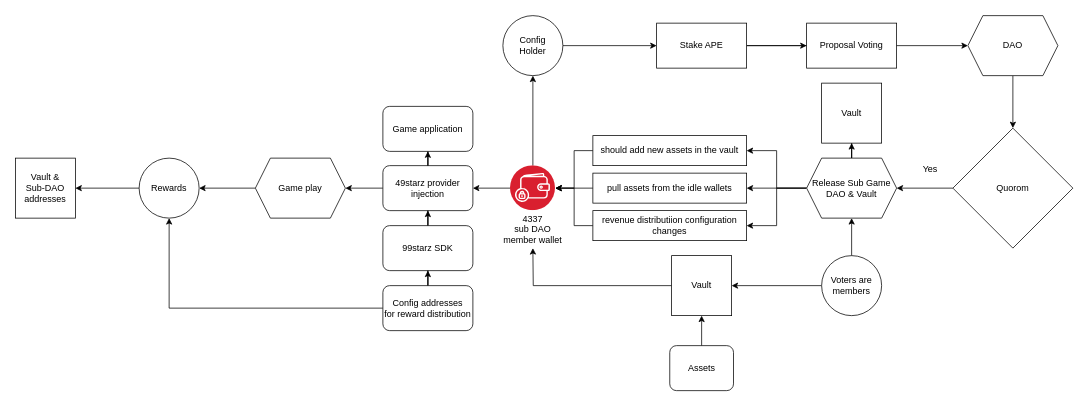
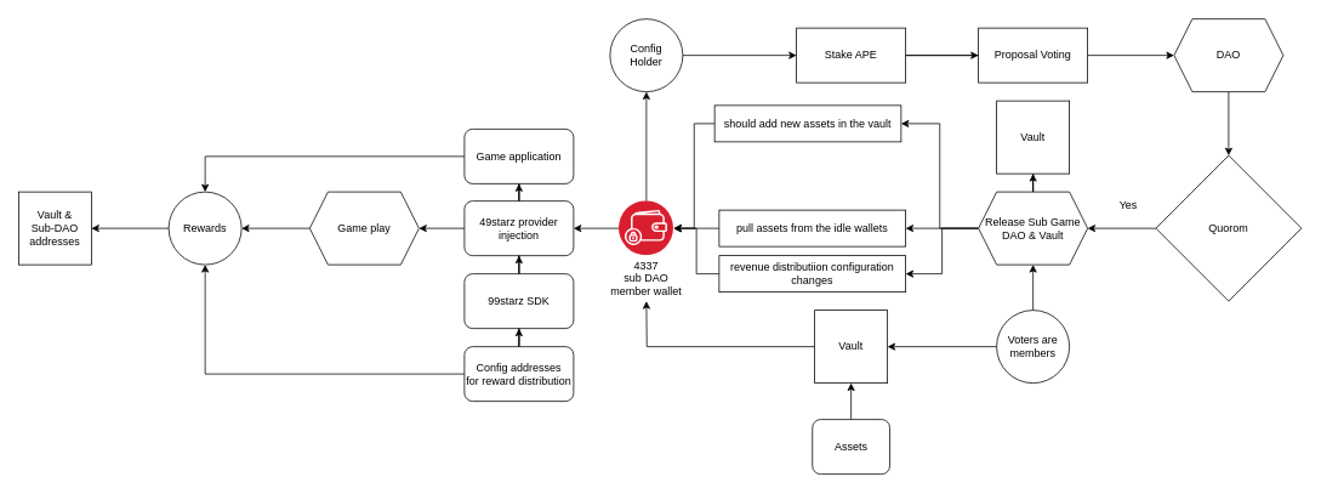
  <mxCell id="0" />
  <mxCell id="1" parent="0" />
  <mxCell id="2" value="" style="edgeStyle=orthogonalEdgeStyle;rounded=0;orthogonalLoop=1;jettySize=auto;html=1;" edge="1" parent="1" source="3" target="6"><mxGeometry relative="1" as="geometry" /></mxCell>
  <mxCell id="3" value="Config&lt;br&gt;Holder" style="ellipse;whiteSpace=wrap;html=1;aspect=fixed;" vertex="1" parent="1"><mxGeometry x="670" y="20" width="80" height="80" as="geometry" /></mxCell>
  <mxCell id="4" value="" style="edgeStyle=orthogonalEdgeStyle;rounded=0;orthogonalLoop=1;jettySize=auto;html=1;" edge="1" parent="1" source="6" target="8"><mxGeometry relative="1" as="geometry" /></mxCell>
  <mxCell id="5" value="" style="edgeStyle=orthogonalEdgeStyle;rounded=0;orthogonalLoop=1;jettySize=auto;html=1;" edge="1" parent="1" source="6" target="9"><mxGeometry relative="1" as="geometry" /></mxCell>
  <mxCell id="6" value="Stake APE" style="whiteSpace=wrap;html=1;" vertex="1" parent="1"><mxGeometry x="875" y="30" width="120" height="60" as="geometry" /></mxCell>
  <mxCell id="7" value="" style="edgeStyle=orthogonalEdgeStyle;rounded=0;orthogonalLoop=1;jettySize=auto;html=1;" edge="1" parent="1" source="8" target="11"><mxGeometry relative="1" as="geometry" /></mxCell>
  <mxCell id="8" value="DAO" style="shape=hexagon;perimeter=hexagonPerimeter2;whiteSpace=wrap;html=1;fixedSize=1;" vertex="1" parent="1"><mxGeometry x="1290" y="20" width="120" height="80" as="geometry" /></mxCell>
  <mxCell id="9" value="Proposal Voting" style="whiteSpace=wrap;html=1;" vertex="1" parent="1"><mxGeometry x="1075" y="30" width="120" height="60" as="geometry" /></mxCell>
  <mxCell id="10" value="" style="edgeStyle=orthogonalEdgeStyle;rounded=0;orthogonalLoop=1;jettySize=auto;html=1;" edge="1" parent="1" source="11" target="16"><mxGeometry relative="1" as="geometry" /></mxCell>
  <mxCell id="11" value="Quorom" style="rhombus;whiteSpace=wrap;html=1;" vertex="1" parent="1"><mxGeometry x="1270" y="170" width="160" height="160" as="geometry" /></mxCell>
  <mxCell id="12" value="" style="edgeStyle=orthogonalEdgeStyle;rounded=0;orthogonalLoop=1;jettySize=auto;html=1;" edge="1" parent="1" source="16" target="21"><mxGeometry relative="1" as="geometry" /></mxCell>
  <mxCell id="13" value="" style="edgeStyle=orthogonalEdgeStyle;rounded=0;orthogonalLoop=1;jettySize=auto;html=1;" edge="1" parent="1" source="16" target="23"><mxGeometry relative="1" as="geometry" /></mxCell>
  <mxCell id="14" style="edgeStyle=orthogonalEdgeStyle;rounded=0;orthogonalLoop=1;jettySize=auto;html=1;entryX=1;entryY=0.5;entryDx=0;entryDy=0;" edge="1" parent="1" source="16" target="25"><mxGeometry relative="1" as="geometry" /></mxCell>
  <mxCell id="15" style="edgeStyle=orthogonalEdgeStyle;rounded=0;orthogonalLoop=1;jettySize=auto;html=1;entryX=1;entryY=0.5;entryDx=0;entryDy=0;" edge="1" parent="1" source="16" target="27"><mxGeometry relative="1" as="geometry" /></mxCell>
  <mxCell id="16" value="Release Sub Game DAO &amp;amp; Vault" style="shape=hexagon;perimeter=hexagonPerimeter2;whiteSpace=wrap;html=1;fixedSize=1;" vertex="1" parent="1"><mxGeometry x="1075" y="210" width="120" height="80" as="geometry" /></mxCell>
  <mxCell id="17" value="Yes" style="text;html=1;strokeColor=none;fillColor=none;align=center;verticalAlign=middle;whiteSpace=wrap;rounded=0;" vertex="1" parent="1"><mxGeometry x="1210" y="210" width="60" height="30" as="geometry" /></mxCell>
  <mxCell id="18" value="" style="edgeStyle=orthogonalEdgeStyle;rounded=0;orthogonalLoop=1;jettySize=auto;html=1;" edge="1" parent="1" source="20" target="16"><mxGeometry relative="1" as="geometry" /></mxCell>
  <mxCell id="19" style="edgeStyle=orthogonalEdgeStyle;rounded=0;orthogonalLoop=1;jettySize=auto;html=1;entryX=1;entryY=0.5;entryDx=0;entryDy=0;" edge="1" parent="1" source="20" target="33"><mxGeometry relative="1" as="geometry" /></mxCell>
  <mxCell id="20" value="Voters are members" style="ellipse;whiteSpace=wrap;html=1;aspect=fixed;" vertex="1" parent="1"><mxGeometry x="1095" y="340" width="80" height="80" as="geometry" /></mxCell>
  <mxCell id="21" value="Vault" style="whiteSpace=wrap;html=1;aspect=fixed;" vertex="1" parent="1"><mxGeometry x="1095" y="110" width="80" height="80" as="geometry" /></mxCell>
  <mxCell id="22" value="" style="edgeStyle=orthogonalEdgeStyle;rounded=0;orthogonalLoop=1;jettySize=auto;html=1;" edge="1" parent="1" source="23" target="30"><mxGeometry relative="1" as="geometry" /></mxCell>
  <mxCell id="23" value="pull assets from the idle wallets" style="whiteSpace=wrap;html=1;" vertex="1" parent="1"><mxGeometry x="790" y="230" width="205" height="40" as="geometry" /></mxCell>
  <mxCell id="24" style="edgeStyle=orthogonalEdgeStyle;rounded=0;orthogonalLoop=1;jettySize=auto;html=1;entryX=1;entryY=0.5;entryDx=0;entryDy=0;" edge="1" parent="1" source="25" target="30"><mxGeometry relative="1" as="geometry" /></mxCell>
- <mxCell id="25" value="should add new assets in the vault" style="whiteSpace=wrap;html=1;" vertex="1" parent="1"><mxGeometry x="790" y="180" width="205" height="40" as="geometry" /></mxCell>
+ <mxCell id="25" value="should add new assets in the vault" style="whiteSpace=wrap;html=1;" vertex="1" parent="1"><mxGeometry x="785" y="115" width="205" height="40" as="geometry" /></mxCell>
  <mxCell id="26" style="edgeStyle=orthogonalEdgeStyle;rounded=0;orthogonalLoop=1;jettySize=auto;html=1;" edge="1" parent="1" source="27" target="30"><mxGeometry relative="1" as="geometry" /></mxCell>
  <mxCell id="27" value="revenue distributiion configuration changes" style="whiteSpace=wrap;html=1;" vertex="1" parent="1"><mxGeometry x="790" y="280" width="205" height="40" as="geometry" /></mxCell>
  <mxCell id="28" style="edgeStyle=orthogonalEdgeStyle;rounded=0;orthogonalLoop=1;jettySize=auto;html=1;entryX=0.5;entryY=1;entryDx=0;entryDy=0;" edge="1" parent="1" source="30" target="3"><mxGeometry relative="1" as="geometry" /></mxCell>
  <mxCell id="29" value="" style="edgeStyle=orthogonalEdgeStyle;rounded=0;orthogonalLoop=1;jettySize=auto;html=1;" edge="1" parent="1" source="30"><mxGeometry relative="1" as="geometry"><mxPoint x="630" y="250" as="targetPoint" /></mxGeometry></mxCell>
  <mxCell id="30" value="" style="image;aspect=fixed;perimeter=ellipsePerimeter;html=1;align=center;shadow=0;dashed=0;fontColor=#4277BB;labelBackgroundColor=default;fontSize=12;spacingTop=3;image=img/lib/ibm/blockchain/wallet.svg;" vertex="1" parent="1"><mxGeometry x="680" y="220" width="60" height="60" as="geometry" /></mxCell>
  <mxCell id="31" value="4337&lt;br&gt;sub DAO member wallet" style="text;html=1;strokeColor=none;fillColor=none;align=center;verticalAlign=middle;whiteSpace=wrap;rounded=0;" vertex="1" parent="1"><mxGeometry x="665" y="290" width="90" height="30" as="geometry" /></mxCell>
  <mxCell id="32" style="edgeStyle=orthogonalEdgeStyle;rounded=0;orthogonalLoop=1;jettySize=auto;html=1;" edge="1" parent="1" source="33"><mxGeometry relative="1" as="geometry"><mxPoint x="710" y="330" as="targetPoint" /></mxGeometry></mxCell>
  <mxCell id="33" value="Vault" style="whiteSpace=wrap;html=1;aspect=fixed;" vertex="1" parent="1"><mxGeometry x="895" y="340" width="80" height="80" as="geometry" /></mxCell>
  <mxCell id="34" value="" style="edgeStyle=orthogonalEdgeStyle;rounded=0;orthogonalLoop=1;jettySize=auto;html=1;" edge="1" parent="1" source="35" target="33"><mxGeometry relative="1" as="geometry" /></mxCell>
  <mxCell id="35" value="Assets" style="rounded=1;whiteSpace=wrap;html=1;" vertex="1" parent="1"><mxGeometry x="892.5" y="460" width="85" height="60" as="geometry" /></mxCell>
  <mxCell id="36" value="" style="edgeStyle=orthogonalEdgeStyle;rounded=0;orthogonalLoop=1;jettySize=auto;html=1;" edge="1" parent="1" source="37" target="49"><mxGeometry relative="1" as="geometry" /></mxCell>
  <mxCell id="37" value="Game play" style="shape=hexagon;perimeter=hexagonPerimeter2;whiteSpace=wrap;html=1;fixedSize=1;" vertex="1" parent="1"><mxGeometry x="340" y="210" width="120" height="80" as="geometry" /></mxCell>
  <mxCell id="38" value="" style="edgeStyle=orthogonalEdgeStyle;rounded=0;orthogonalLoop=1;jettySize=auto;html=1;" edge="1" parent="1" source="40" target="42"><mxGeometry relative="1" as="geometry" /></mxCell>
  <mxCell id="39" value="" style="edgeStyle=orthogonalEdgeStyle;rounded=0;orthogonalLoop=1;jettySize=auto;html=1;" edge="1" parent="1" source="40" target="37"><mxGeometry relative="1" as="geometry" /></mxCell>
  <mxCell id="40" value="49starz provider injection" style="rounded=1;whiteSpace=wrap;html=1;" vertex="1" parent="1"><mxGeometry x="510" y="220" width="120" height="60" as="geometry" /></mxCell>
+ <mxCell id="41" style="edgeStyle=orthogonalEdgeStyle;rounded=0;orthogonalLoop=1;jettySize=auto;html=1;" edge="1" parent="1" source="42" target="49"><mxGeometry relative="1" as="geometry" /></mxCell>
  <mxCell id="42" value="Game application" style="rounded=1;whiteSpace=wrap;html=1;" vertex="1" parent="1"><mxGeometry x="510" y="141" width="120" height="60" as="geometry" /></mxCell>
  <mxCell id="43" style="edgeStyle=orthogonalEdgeStyle;rounded=0;orthogonalLoop=1;jettySize=auto;html=1;entryX=0.5;entryY=1;entryDx=0;entryDy=0;" edge="1" parent="1" source="44" target="40"><mxGeometry relative="1" as="geometry" /></mxCell>
  <mxCell id="44" value="99starz SDK" style="rounded=1;whiteSpace=wrap;html=1;" vertex="1" parent="1"><mxGeometry x="510" y="300" width="120" height="60" as="geometry" /></mxCell>
  <mxCell id="45" value="" style="edgeStyle=orthogonalEdgeStyle;rounded=0;orthogonalLoop=1;jettySize=auto;html=1;" edge="1" parent="1" source="47" target="44"><mxGeometry relative="1" as="geometry" /></mxCell>
  <mxCell id="46" style="edgeStyle=orthogonalEdgeStyle;rounded=0;orthogonalLoop=1;jettySize=auto;html=1;entryX=0.5;entryY=1;entryDx=0;entryDy=0;" edge="1" parent="1" source="47" target="49"><mxGeometry relative="1" as="geometry" /></mxCell>
  <mxCell id="47" value="Config addresses&lt;br&gt;for reward distribution" style="rounded=1;whiteSpace=wrap;html=1;" vertex="1" parent="1"><mxGeometry x="510" y="380" width="120" height="60" as="geometry" /></mxCell>
  <mxCell id="48" value="" style="edgeStyle=orthogonalEdgeStyle;rounded=0;orthogonalLoop=1;jettySize=auto;html=1;" edge="1" parent="1" source="49" target="50"><mxGeometry relative="1" as="geometry" /></mxCell>
  <mxCell id="49" value="Rewards" style="ellipse;whiteSpace=wrap;html=1;aspect=fixed;" vertex="1" parent="1"><mxGeometry x="185" y="210" width="80" height="80" as="geometry" /></mxCell>
  <mxCell id="50" value="Vault &amp;amp; &lt;br&gt;Sub-DAO&lt;br&gt;addresses" style="whiteSpace=wrap;html=1;aspect=fixed;" vertex="1" parent="1"><mxGeometry x="20" y="210" width="80" height="80" as="geometry" /></mxCell>
